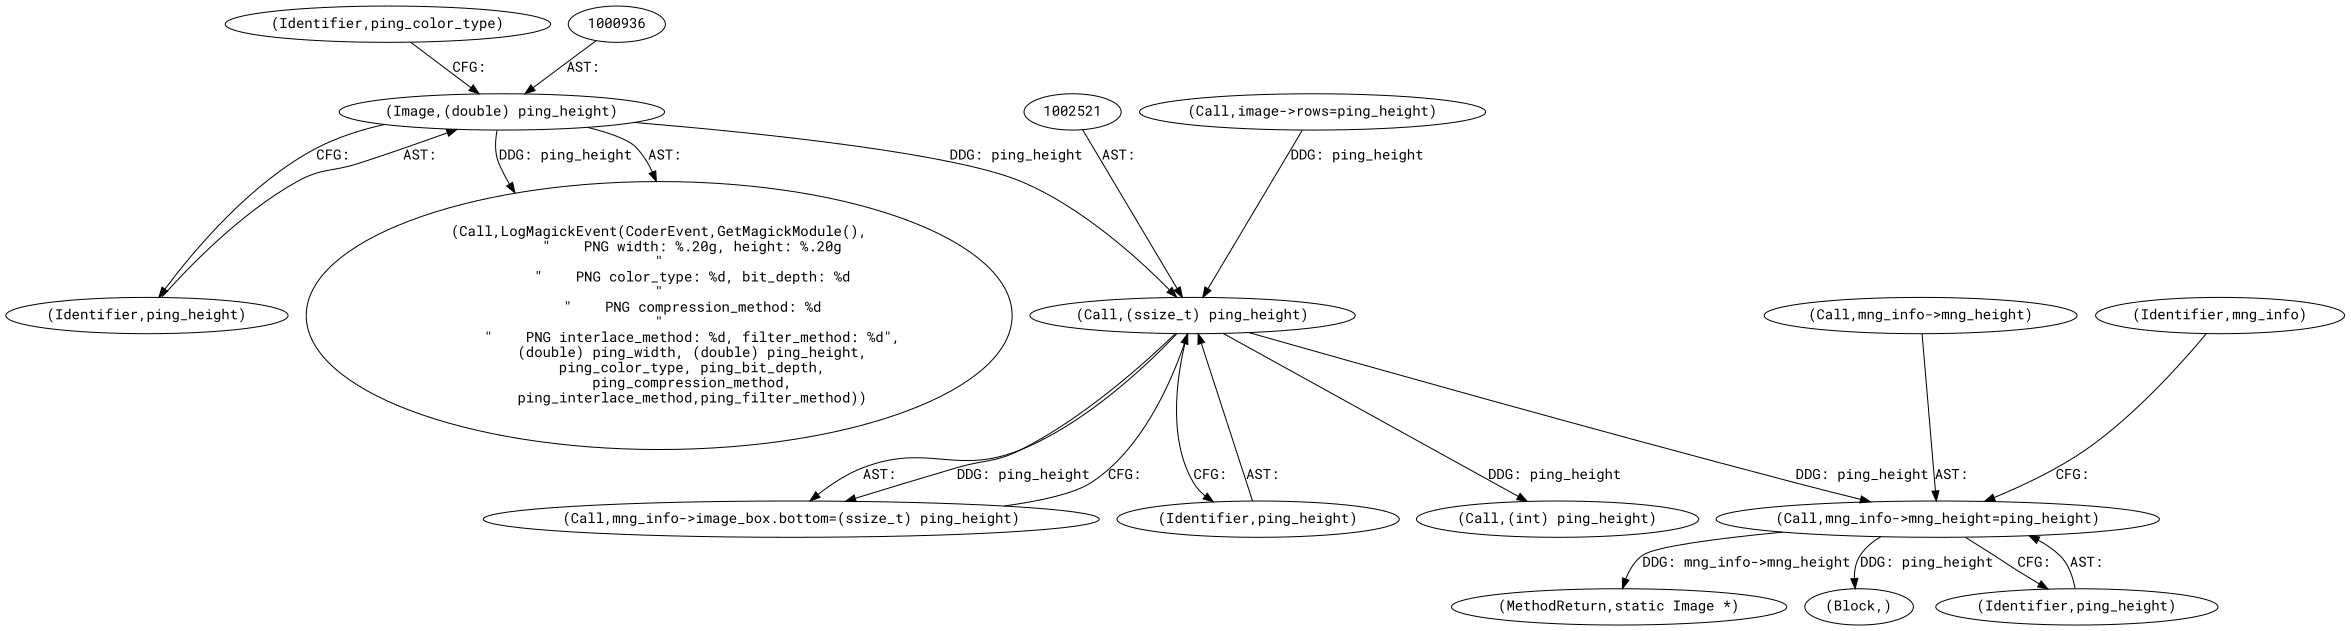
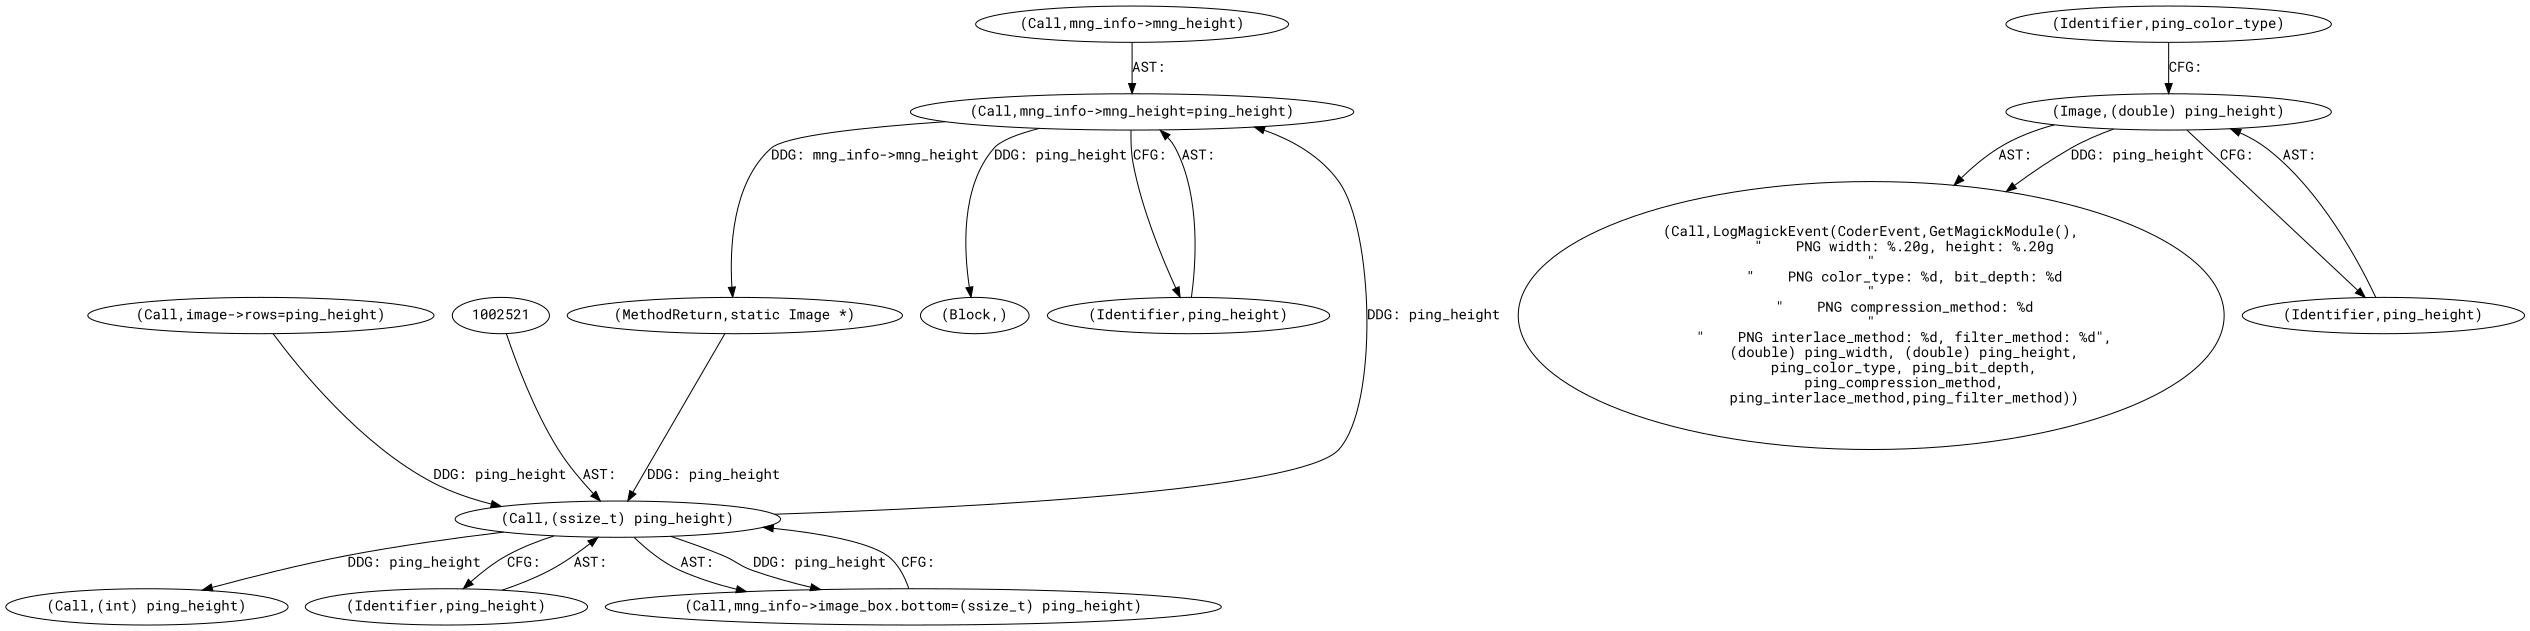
  digraph {
    fontname="Roboto Mono"
    node [fontname="Roboto Mono"]
    edge [fontname="Roboto Mono"]
    n1 [label="(Call,mng_info->mng_height=ping_height)"]
    n2 [label="(MethodReturn,static Image *)"]
    n3 [label="(Block,)"]
    n4 [label="(Identifier,ping_height)"]
    n5 [label="(Call,(ssize_t) ping_height)"]
    n6 [label="(Call,(int) ping_height)"]
    n7 [label="(Identifier,ping_height)"]
    n8 [label="(Call,mng_info->image_box.bottom=(ssize_t) ping_height)"]
    n9 [label="(Call,image->rows=ping_height)"]
    n10 [label="(Image,(double) ping_height)"]
    n11 [label="(Call,LogMagickEvent(CoderEvent,GetMagickModule(),\n        \"    PNG width: %.20g, height: %.20g\n\"\n        \"    PNG color_type: %d, bit_depth: %d\n\"\n        \"    PNG compression_method: %d\n\"\n        \"    PNG interlace_method: %d, filter_method: %d\",\n        (double) ping_width, (double) ping_height,\n        ping_color_type, ping_bit_depth,\n        ping_compression_method,\n        ping_interlace_method,ping_filter_method))"]
    n12 [label="(Identifier,ping_height)"]
    n13 [label="(Call,mng_info->mng_height)"]
-   n14 [label="(Identifier,mng_info)"]
    n15 [label="(Identifier,ping_color_type)"]
    1002521
-   1000936
    n1 -> n2 [label="DDG: mng_info->mng_height"]
    n1 -> n3 [label="DDG: ping_height"]
    n1 -> n4 [label="CFG: "]
    n4 -> n1 [label="AST: "]
    n5 -> n1 [label="DDG: ping_height"]
    n5 -> n6 [label="DDG: ping_height"]
    n5 -> n7 [label="CFG: "]
    n5 -> n8 [label="AST: "]
    n5 -> n8 [label="DDG: ping_height"]
    n7 -> n5 [label="AST: "]
    n8 -> n5 [label="CFG: "]
    n9 -> n5 [label="DDG: ping_height"]
-   n10 -> n5 [label="DDG: ping_height"]
+   n2 -> n5 [label="DDG: ping_height"]
    n10 -> n11 [label="AST: "]
    n10 -> n11 [label="DDG: ping_height"]
    n10 -> n12 [label="CFG: "]
    n12 -> n10 [label="AST: "]
    n13 -> n1 [label="AST: "]
-   n14 -> n1 [label="CFG: "]
    n15 -> n10 [label="CFG: "]
    1002521 -> n5 [label="AST: "]
-   1000936 -> n10 [label="AST: "]
  }
